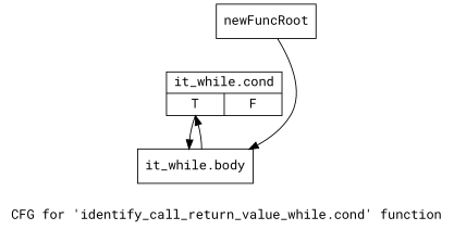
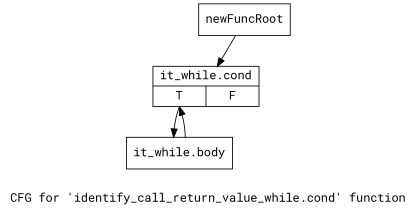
  digraph {
    fontname="Roboto Mono"
    label="CFG for 'identify_call_return_value_while.cond' function"
    node [fontname="Roboto Mono" shape=record]
    edge [fontname="Roboto Mono"]
    n1 [label="{newFuncRoot}"]
    n2 [label="{it_while.cond|{<s0>T|<s1>F}}"]
    n3 [label="{it_while.body}"]
-   n1 -> n3
+   n1 -> n2
    n2 -> n3 [tailport=s0]
    n3 -> n2
  }
